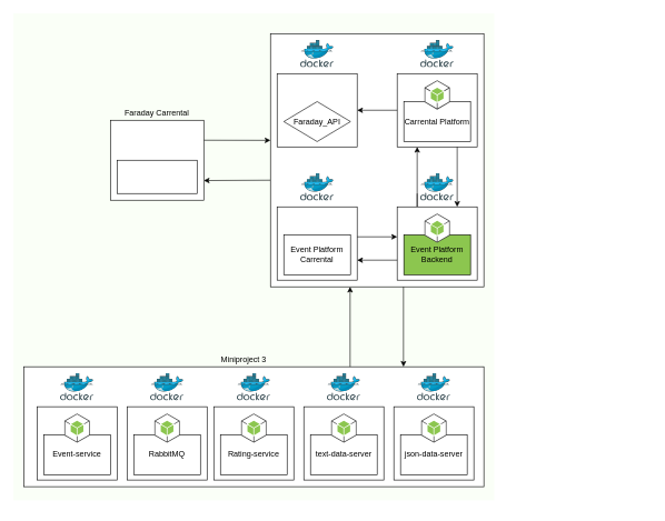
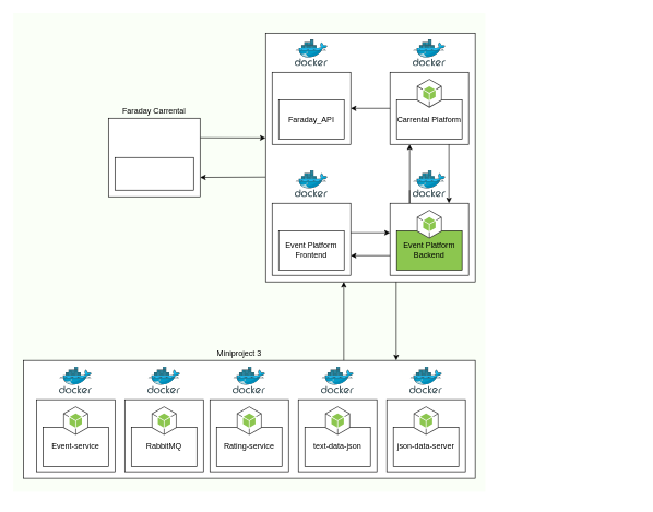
  <mxCell id="0" />
  <mxCell id="1" parent="0" />
  <mxCell id="2" value="" style="rounded=0;whiteSpace=wrap;html=1;fillColor=#FAFFF7;strokeColor=#FAFFF7;" parent="1" vertex="1"><mxGeometry x="20" y="20" width="720" height="730" as="geometry" /></mxCell>
  <mxCell id="3" value="" style="group" parent="1" vertex="1" connectable="0"><mxGeometry x="35" y="60" width="140" height="180" as="geometry" /></mxCell>
  <mxCell id="4" value="" style="endArrow=classic;html=1;" parent="1" edge="1"><mxGeometry width="50" height="50" relative="1" as="geometry"><mxPoint x="405" y="270" as="sourcePoint" /><mxPoint x="305" y="270.5" as="targetPoint" /></mxGeometry></mxCell>
  <mxCell id="5" value="" style="group" parent="1" vertex="1" connectable="0"><mxGeometry x="405" y="50" width="570" height="430" as="geometry" /></mxCell>
  <mxCell id="6" value="" style="rounded=0;whiteSpace=wrap;html=1;" parent="5" vertex="1"><mxGeometry width="320" height="380" as="geometry" /></mxCell>
  <mxCell id="7" value="" style="edgeStyle=orthogonalEdgeStyle;rounded=0;orthogonalLoop=1;jettySize=auto;html=1;entryX=0.25;entryY=1;entryDx=0;entryDy=0;" parent="5" target="10" edge="1"><mxGeometry relative="1" as="geometry"><Array as="points"><mxPoint x="220" y="260" /><mxPoint x="220" y="260" /></Array><mxPoint x="220" y="240" as="sourcePoint" /><mxPoint x="399.529" y="380.29" as="targetPoint" /></mxGeometry></mxCell>
  <mxCell id="8" value="" style="group" parent="5" vertex="1" connectable="0"><mxGeometry x="190" y="10" width="120" height="160" as="geometry" /></mxCell>
  <mxCell id="9" value="" style="group" parent="8" vertex="1" connectable="0"><mxGeometry y="50" width="120" height="110" as="geometry" /></mxCell>
  <mxCell id="10" value="" style="rounded=0;whiteSpace=wrap;html=1;" parent="9" vertex="1"><mxGeometry width="120" height="110" as="geometry" /></mxCell>
  <mxCell id="11" value="Carrental Platform" style="rounded=0;whiteSpace=wrap;html=1;" parent="9" vertex="1"><mxGeometry x="10" y="42" width="100" height="60" as="geometry" /></mxCell>
  <mxCell id="12" value="" style="outlineConnect=0;dashed=0;verticalLabelPosition=bottom;verticalAlign=top;align=center;html=1;shape=mxgraph.aws3.android;fillColor=#8CC64F;gradientColor=none;" parent="9" vertex="1"><mxGeometry x="41" y="10" width="38" height="44" as="geometry" /></mxCell>
  <mxCell id="13" value="" style="aspect=fixed;html=1;points=[];align=center;image;fontSize=12;image=img/lib/mscae/Docker.svg;" parent="8" vertex="1"><mxGeometry x="35" width="50" height="41" as="geometry" /></mxCell>
  <mxCell id="14" value="" style="group" parent="5" vertex="1" connectable="0"><mxGeometry x="190" y="210" width="120" height="160" as="geometry" /></mxCell>
  <mxCell id="15" value="" style="group" parent="14" vertex="1" connectable="0"><mxGeometry width="120" height="160" as="geometry" /></mxCell>
  <mxCell id="16" value="" style="group" parent="15" vertex="1" connectable="0"><mxGeometry y="50" width="120" height="110" as="geometry" /></mxCell>
  <mxCell id="17" value="" style="rounded=0;whiteSpace=wrap;html=1;" parent="16" vertex="1"><mxGeometry width="120" height="110" as="geometry" /></mxCell>
  <mxCell id="18" value="Event Platform Backend" style="rounded=0;whiteSpace=wrap;html=1;fillColor=#8cc64f;" parent="16" vertex="1"><mxGeometry x="10" y="42" width="100" height="60" as="geometry" /></mxCell>
  <mxCell id="19" value="" style="outlineConnect=0;dashed=0;verticalLabelPosition=bottom;verticalAlign=top;align=center;html=1;shape=mxgraph.aws3.android;fillColor=#8CC64F;gradientColor=none;" parent="16" vertex="1"><mxGeometry x="41" y="10" width="38" height="44" as="geometry" /></mxCell>
  <mxCell id="20" value="" style="aspect=fixed;html=1;points=[];align=center;image;fontSize=12;image=img/lib/mscae/Docker.svg;" parent="15" vertex="1"><mxGeometry x="35" width="50" height="41" as="geometry" /></mxCell>
  <mxCell id="21" value="" style="endArrow=classic;html=1;exitX=0.75;exitY=1;exitDx=0;exitDy=0;" parent="5" source="10" edge="1"><mxGeometry width="50" height="50" relative="1" as="geometry"><mxPoint x="280" y="260" as="sourcePoint" /><mxPoint x="280" y="260" as="targetPoint" /></mxGeometry></mxCell>
  <mxCell id="22" value="" style="group" parent="5" vertex="1" connectable="0"><mxGeometry x="10" y="10" width="120" height="160" as="geometry" /></mxCell>
  <mxCell id="23" value="" style="group" parent="22" vertex="1" connectable="0"><mxGeometry width="120" height="160" as="geometry" /></mxCell>
  <mxCell id="24" value="" style="group" parent="23" vertex="1" connectable="0"><mxGeometry y="50" width="120" height="110" as="geometry" /></mxCell>
  <mxCell id="25" value="" style="rounded=0;whiteSpace=wrap;html=1;" parent="24" vertex="1"><mxGeometry width="120" height="110" as="geometry" /></mxCell>
- <mxCell id="26" value="Faraday_API" style="rhombus;whiteSpace=wrap;html=1;" parent="24" vertex="1"><mxGeometry x="10" y="42" width="100" height="60" as="geometry" /></mxCell>
+ <mxCell id="26" value="Faraday_API" style="rounded=0;whiteSpace=wrap;html=1;" parent="24" vertex="1"><mxGeometry x="10" y="42" width="100" height="60" as="geometry" /></mxCell>
  <mxCell id="27" value="" style="shape=image;html=1;verticalAlign=top;verticalLabelPosition=bottom;labelBackgroundColor=#ffffff;imageAspect=0;aspect=fixed;image=https://cdn4.iconfinder.com/data/icons/logos-and-brands/512/181_Java_logo_logos-128.png" parent="24" vertex="1"><mxGeometry x="39" width="42" height="42" as="geometry" /></mxCell>
  <mxCell id="28" value="" style="aspect=fixed;html=1;points=[];align=center;image;fontSize=12;image=img/lib/mscae/Docker.svg;" parent="23" vertex="1"><mxGeometry x="35" width="50" height="41" as="geometry" /></mxCell>
  <mxCell id="29" value="" style="endArrow=classic;html=1;exitX=0;exitY=0.5;exitDx=0;exitDy=0;entryX=1;entryY=0.5;entryDx=0;entryDy=0;" parent="5" source="10" target="25" edge="1"><mxGeometry width="50" height="50" relative="1" as="geometry"><mxPoint x="-130" y="90" as="sourcePoint" /><mxPoint x="-290" y="220" as="targetPoint" /></mxGeometry></mxCell>
  <mxCell id="30" value="" style="group" vertex="1" connectable="0" parent="5"><mxGeometry x="10" y="210" width="120" height="160" as="geometry" /></mxCell>
  <mxCell id="31" value="" style="group" vertex="1" connectable="0" parent="30"><mxGeometry width="120" height="160" as="geometry" /></mxCell>
  <mxCell id="32" value="" style="group" vertex="1" connectable="0" parent="31"><mxGeometry y="50" width="120" height="110" as="geometry" /></mxCell>
  <mxCell id="33" value="" style="rounded=0;whiteSpace=wrap;html=1;" vertex="1" parent="32"><mxGeometry width="120" height="110" as="geometry" /></mxCell>
- <mxCell id="34" value="Event Platform Carrental" style="rounded=0;whiteSpace=wrap;html=1;" vertex="1" parent="32"><mxGeometry x="10" y="42" width="100" height="60" as="geometry" /></mxCell>
+ <mxCell id="34" value="Event Platform Frontend" style="rounded=0;whiteSpace=wrap;html=1;" vertex="1" parent="32"><mxGeometry x="10" y="42" width="100" height="60" as="geometry" /></mxCell>
  <mxCell id="35" value="" style="endArrow=classic;html=1;" edge="1" parent="32"><mxGeometry width="50" height="50" relative="1" as="geometry"><mxPoint x="180" y="80" as="sourcePoint" /><mxPoint x="120" y="80" as="targetPoint" /></mxGeometry></mxCell>
  <mxCell id="36" value="" style="shape=image;html=1;verticalAlign=top;verticalLabelPosition=bottom;labelBackgroundColor=#ffffff;imageAspect=0;aspect=fixed;image=https://cdn4.iconfinder.com/data/icons/logos-brands-5/24/react-128.png" vertex="1" parent="32"><mxGeometry x="40" y="2" width="40" height="40" as="geometry" /></mxCell>
  <mxCell id="37" value="" style="aspect=fixed;html=1;points=[];align=center;image;fontSize=12;image=img/lib/mscae/Docker.svg;" vertex="1" parent="31"><mxGeometry x="35" width="50" height="41" as="geometry" /></mxCell>
  <mxCell id="38" value="" style="endArrow=classic;html=1;" edge="1" parent="5"><mxGeometry width="50" height="50" relative="1" as="geometry"><mxPoint x="130" y="305" as="sourcePoint" /><mxPoint x="190" y="305" as="targetPoint" /></mxGeometry></mxCell>
  <mxCell id="39" value="" style="endArrow=classic;html=1;entryX=0;entryY=0.261;entryDx=0;entryDy=0;entryPerimeter=0;" parent="1" edge="1"><mxGeometry width="50" height="50" relative="1" as="geometry"><mxPoint x="305" y="210" as="sourcePoint" /><mxPoint x="405" y="210.18" as="targetPoint" /></mxGeometry></mxCell>
  <mxCell id="40" value="" style="group" parent="1" vertex="1" connectable="0"><mxGeometry x="165" y="160" width="140" height="140" as="geometry" /></mxCell>
  <mxCell id="41" value="" style="rounded=0;whiteSpace=wrap;html=1;" parent="40" vertex="1"><mxGeometry y="20" width="140" height="120" as="geometry" /></mxCell>
  <mxCell id="42" value="" style="rounded=0;whiteSpace=wrap;html=1;" parent="40" vertex="1"><mxGeometry x="10" y="80" width="120" height="50" as="geometry" /></mxCell>
  <mxCell id="43" value="" style="shape=image;html=1;verticalAlign=top;verticalLabelPosition=bottom;labelBackgroundColor=#ffffff;imageAspect=0;aspect=fixed;image=https://cdn4.iconfinder.com/data/icons/logos-and-brands/512/181_Java_logo_logos-128.png" parent="40" vertex="1"><mxGeometry x="49" y="80" width="42" height="42" as="geometry" /></mxCell>
  <mxCell id="44" value="" style="shape=image;html=1;verticalAlign=top;verticalLabelPosition=bottom;labelBackgroundColor=#ffffff;imageAspect=0;aspect=fixed;image=https://cdn2.iconfinder.com/data/icons/donkey/800/24-128.png" parent="40" vertex="1"><mxGeometry x="45" y="30" width="50" height="50" as="geometry" /></mxCell>
  <mxCell id="45" value="Faraday Carrental" style="text;html=1;strokeColor=none;fillColor=none;align=center;verticalAlign=middle;whiteSpace=wrap;rounded=0;" parent="40" vertex="1"><mxGeometry x="20" width="100" height="20" as="geometry" /></mxCell>
  <mxCell id="46" value="" style="group" parent="1" vertex="1" connectable="0"><mxGeometry x="35" y="530" width="690" height="230" as="geometry" /></mxCell>
  <mxCell id="47" value="" style="group" parent="46" vertex="1" connectable="0"><mxGeometry width="690" height="230" as="geometry" /></mxCell>
  <mxCell id="48" value="" style="group" parent="47" vertex="1" connectable="0"><mxGeometry width="690" height="230" as="geometry" /></mxCell>
  <mxCell id="49" value="Miniproject 3" style="text;html=1;strokeColor=none;fillColor=none;align=center;verticalAlign=middle;whiteSpace=wrap;rounded=0;" parent="48" vertex="1"><mxGeometry x="290" width="80" height="20" as="geometry" /></mxCell>
  <mxCell id="50" value="" style="group" parent="48" vertex="1" connectable="0"><mxGeometry y="20" width="690" height="210" as="geometry" /></mxCell>
  <mxCell id="51" value="" style="rounded=0;whiteSpace=wrap;html=1;" parent="50" vertex="1"><mxGeometry width="690" height="180" as="geometry" /></mxCell>
  <mxCell id="52" value="" style="group" parent="50" vertex="1" connectable="0"><mxGeometry x="20" y="10" width="170" height="200" as="geometry" /></mxCell>
  <mxCell id="53" value="" style="aspect=fixed;html=1;points=[];align=center;image;fontSize=12;image=img/lib/mscae/Docker.svg;" parent="52" vertex="1"><mxGeometry x="35" width="50" height="41" as="geometry" /></mxCell>
  <mxCell id="54" value="" style="rounded=0;whiteSpace=wrap;html=1;" parent="52" vertex="1"><mxGeometry y="50" width="120" height="110" as="geometry" /></mxCell>
  <mxCell id="55" value="Event-service" style="rounded=0;whiteSpace=wrap;html=1;" parent="52" vertex="1"><mxGeometry x="10" y="92" width="100" height="60" as="geometry" /></mxCell>
  <mxCell id="56" value="" style="outlineConnect=0;dashed=0;verticalLabelPosition=bottom;verticalAlign=top;align=center;html=1;shape=mxgraph.aws3.android;fillColor=#8CC64F;gradientColor=none;" parent="52" vertex="1"><mxGeometry x="41" y="60" width="38" height="44" as="geometry" /></mxCell>
  <mxCell id="57" value="" style="group" parent="50" vertex="1" connectable="0"><mxGeometry x="155" y="10" width="120" height="160" as="geometry" /></mxCell>
  <mxCell id="58" value="" style="aspect=fixed;html=1;points=[];align=center;image;fontSize=12;image=img/lib/mscae/Docker.svg;" parent="57" vertex="1"><mxGeometry x="35" width="50" height="41" as="geometry" /></mxCell>
  <mxCell id="59" value="" style="rounded=0;whiteSpace=wrap;html=1;" parent="57" vertex="1"><mxGeometry y="50" width="120" height="110" as="geometry" /></mxCell>
  <mxCell id="60" value="RabbitMQ" style="rounded=0;whiteSpace=wrap;html=1;" parent="57" vertex="1"><mxGeometry x="10" y="92" width="100" height="60" as="geometry" /></mxCell>
  <mxCell id="61" value="" style="outlineConnect=0;dashed=0;verticalLabelPosition=bottom;verticalAlign=top;align=center;html=1;shape=mxgraph.aws3.android;fillColor=#8CC64F;gradientColor=none;" parent="57" vertex="1"><mxGeometry x="41" y="60" width="38" height="44" as="geometry" /></mxCell>
  <mxCell id="62" value="" style="group" parent="50" vertex="1" connectable="0"><mxGeometry x="285" y="10" width="120" height="160" as="geometry" /></mxCell>
  <mxCell id="63" value="" style="aspect=fixed;html=1;points=[];align=center;image;fontSize=12;image=img/lib/mscae/Docker.svg;" parent="62" vertex="1"><mxGeometry x="35" width="50" height="41" as="geometry" /></mxCell>
  <mxCell id="64" value="" style="rounded=0;whiteSpace=wrap;html=1;" parent="62" vertex="1"><mxGeometry y="50" width="120" height="110" as="geometry" /></mxCell>
  <mxCell id="65" value="Rating-service" style="rounded=0;whiteSpace=wrap;html=1;" parent="62" vertex="1"><mxGeometry x="10" y="92" width="100" height="60" as="geometry" /></mxCell>
  <mxCell id="66" value="" style="outlineConnect=0;dashed=0;verticalLabelPosition=bottom;verticalAlign=top;align=center;html=1;shape=mxgraph.aws3.android;fillColor=#8CC64F;gradientColor=none;" parent="62" vertex="1"><mxGeometry x="41" y="60" width="38" height="44" as="geometry" /></mxCell>
  <mxCell id="67" value="" style="group" parent="50" vertex="1" connectable="0"><mxGeometry x="420" y="10" width="120" height="160" as="geometry" /></mxCell>
  <mxCell id="68" value="" style="aspect=fixed;html=1;points=[];align=center;image;fontSize=12;image=img/lib/mscae/Docker.svg;" parent="67" vertex="1"><mxGeometry x="35" width="50" height="41" as="geometry" /></mxCell>
  <mxCell id="69" value="" style="rounded=0;whiteSpace=wrap;html=1;" parent="67" vertex="1"><mxGeometry y="50" width="120" height="110" as="geometry" /></mxCell>
- <mxCell id="70" value="text-data-server" style="rounded=0;whiteSpace=wrap;html=1;" parent="67" vertex="1"><mxGeometry x="10" y="92" width="100" height="60" as="geometry" /></mxCell>
+ <mxCell id="70" value="text-data-json" style="rounded=0;whiteSpace=wrap;html=1;" parent="67" vertex="1"><mxGeometry x="10" y="92" width="100" height="60" as="geometry" /></mxCell>
  <mxCell id="71" value="" style="outlineConnect=0;dashed=0;verticalLabelPosition=bottom;verticalAlign=top;align=center;html=1;shape=mxgraph.aws3.android;fillColor=#8CC64F;gradientColor=none;" parent="67" vertex="1"><mxGeometry x="41" y="60" width="38" height="44" as="geometry" /></mxCell>
  <mxCell id="72" value="" style="group" parent="50" vertex="1" connectable="0"><mxGeometry x="555" y="10" width="120" height="160" as="geometry" /></mxCell>
  <mxCell id="73" value="" style="aspect=fixed;html=1;points=[];align=center;image;fontSize=12;image=img/lib/mscae/Docker.svg;" parent="72" vertex="1"><mxGeometry x="35" width="50" height="41" as="geometry" /></mxCell>
  <mxCell id="74" value="" style="rounded=0;whiteSpace=wrap;html=1;" parent="72" vertex="1"><mxGeometry y="50" width="120" height="110" as="geometry" /></mxCell>
  <mxCell id="75" value="json-data-server" style="rounded=0;whiteSpace=wrap;html=1;" parent="72" vertex="1"><mxGeometry x="10" y="92" width="100" height="60" as="geometry" /></mxCell>
  <mxCell id="76" value="" style="outlineConnect=0;dashed=0;verticalLabelPosition=bottom;verticalAlign=top;align=center;html=1;shape=mxgraph.aws3.android;fillColor=#8CC64F;gradientColor=none;" parent="72" vertex="1"><mxGeometry x="41" y="60" width="38" height="44" as="geometry" /></mxCell>
  <mxCell id="77" value="" style="endArrow=classic;html=1;exitX=0.75;exitY=1;exitDx=0;exitDy=0;" parent="1" edge="1"><mxGeometry width="50" height="50" relative="1" as="geometry"><mxPoint x="604.41" y="430" as="sourcePoint" /><mxPoint x="604.41" y="550" as="targetPoint" /></mxGeometry></mxCell>
  <mxCell id="78" value="" style="endArrow=classic;html=1;entryX=0.5;entryY=1;entryDx=0;entryDy=0;" parent="1" edge="1"><mxGeometry width="50" height="50" relative="1" as="geometry"><mxPoint x="524.41" y="550" as="sourcePoint" /><mxPoint x="524.41" y="430" as="targetPoint" /></mxGeometry></mxCell>
